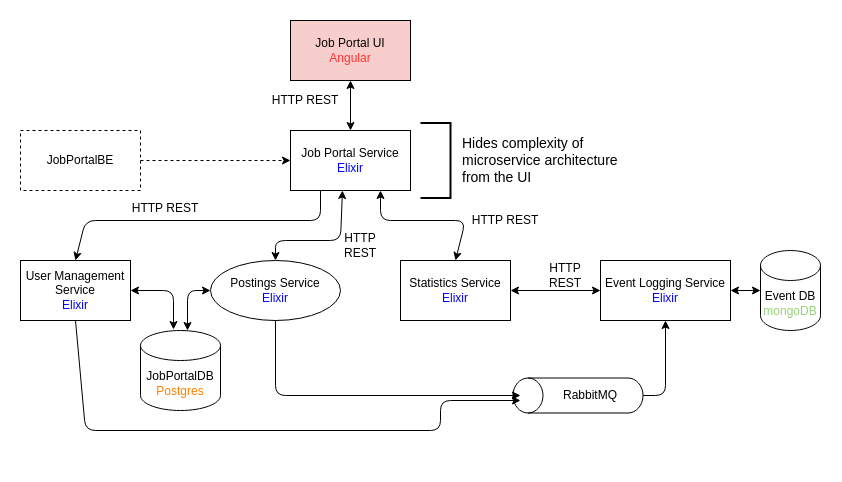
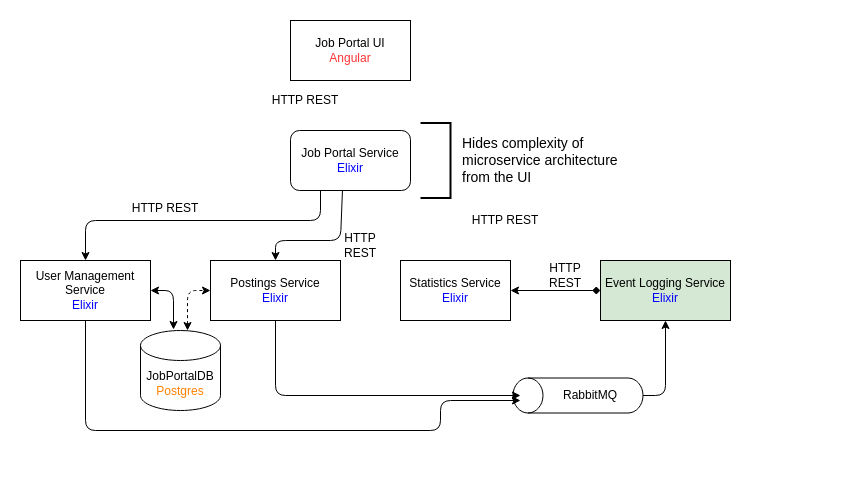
  <mxCell id="0" />
  <mxCell id="1" parent="0" />
- <mxCell id="2" value="Job Portal UI&lt;br&gt;&lt;font color=&quot;#ff3333&quot;&gt;Angular&lt;/font&gt;" style="rounded=0;whiteSpace=wrap;html=1;fillColor=#f8cecc;" vertex="1" parent="1"><mxGeometry x="290" y="20" width="120" height="60" as="geometry" /></mxCell>
- <mxCell id="3" value="Job Portal Service&lt;br&gt;&lt;font color=&quot;#0000ff&quot;&gt;Elixir&lt;/font&gt;" style="rounded=0;whiteSpace=wrap;html=1;" vertex="1" parent="1"><mxGeometry x="290" y="130" width="120" height="60" as="geometry" /></mxCell>
- <mxCell id="4" value="User Management Service&lt;br&gt;&lt;font color=&quot;#0000ff&quot;&gt;Elixir&lt;/font&gt;" style="rounded=0;whiteSpace=wrap;html=1;" vertex="1" parent="1"><mxGeometry x="20" y="260" width="110" height="60" as="geometry" /></mxCell>
- <mxCell id="5" value="Event Logging Service&lt;br&gt;&lt;font color=&quot;#0000ff&quot;&gt;Elixir&lt;/font&gt;" style="rounded=0;whiteSpace=wrap;html=1;" vertex="1" parent="1"><mxGeometry x="600" y="260" width="130" height="60" as="geometry" /></mxCell>
- <mxCell id="6" value="Postings Service&lt;br&gt;&lt;font color=&quot;#0000ff&quot;&gt;Elixir&lt;/font&gt;" style="ellipse;whiteSpace=wrap;html=1;" vertex="1" parent="1"><mxGeometry x="210" y="260" width="130" height="60" as="geometry" /></mxCell>
+ <mxCell id="2" value="Job Portal UI&lt;br&gt;&lt;font color=&quot;#ff3333&quot;&gt;Angular&lt;/font&gt;" style="rounded=0;whiteSpace=wrap;html=1;" vertex="1" parent="1"><mxGeometry x="290" y="20" width="120" height="60" as="geometry" /></mxCell>
+ <mxCell id="3" value="Job Portal Service&lt;br&gt;&lt;font color=&quot;#0000ff&quot;&gt;Elixir&lt;/font&gt;" style="whiteSpace=wrap;html=1;rounded=1;" vertex="1" parent="1"><mxGeometry x="290" y="130" width="120" height="60" as="geometry" /></mxCell>
+ <mxCell id="4" value="User Management Service&lt;br&gt;&lt;font color=&quot;#0000ff&quot;&gt;Elixir&lt;/font&gt;" style="rounded=0;whiteSpace=wrap;html=1;" vertex="1" parent="1"><mxGeometry x="20" y="260" width="130" height="60" as="geometry" /></mxCell>
+ <mxCell id="5" value="Event Logging Service&lt;br&gt;&lt;font color=&quot;#0000ff&quot;&gt;Elixir&lt;/font&gt;" style="rounded=0;whiteSpace=wrap;html=1;fillColor=#d5e8d4;" vertex="1" parent="1"><mxGeometry x="600" y="260" width="130" height="60" as="geometry" /></mxCell>
+ <mxCell id="6" value="Postings Service&lt;br&gt;&lt;font color=&quot;#0000ff&quot;&gt;Elixir&lt;/font&gt;" style="rounded=0;whiteSpace=wrap;html=1;" vertex="1" parent="1"><mxGeometry x="210" y="260" width="130" height="60" as="geometry" /></mxCell>
  <mxCell id="7" value="Statistics Service&lt;br&gt;&lt;font color=&quot;#0000ff&quot;&gt;Elixir&lt;/font&gt;" style="rounded=0;whiteSpace=wrap;html=1;" vertex="1" parent="1"><mxGeometry x="400" y="260" width="110" height="60" as="geometry" /></mxCell>
- <mxCell id="8" value="JobPortalBE" style="rounded=0;whiteSpace=wrap;html=1;dashed=1;" vertex="1" parent="1"><mxGeometry x="20" y="130" width="120" height="60" as="geometry" /></mxCell>
- <mxCell id="9" value="" style="endArrow=classic;html=1;exitX=1;exitY=0.5;exitDx=0;exitDy=0;entryX=0;entryY=0.5;entryDx=0;entryDy=0;dashed=1;" edge="1" parent="1" source="8" target="3"><mxGeometry width="50" height="50" relative="1" as="geometry"><mxPoint x="330" y="250" as="sourcePoint" /><mxPoint x="380" y="200" as="targetPoint" /></mxGeometry></mxCell>
  <mxCell id="10" value="" style="shape=cylinder3;whiteSpace=wrap;html=1;boundedLbl=1;backgroundOutline=1;size=15;rotation=-90;" vertex="1" parent="1"><mxGeometry x="560" y="330" width="35" height="130" as="geometry" /></mxCell>
  <mxCell id="11" value="" style="endArrow=classic;html=1;exitX=0.5;exitY=1;exitDx=0;exitDy=0;" edge="1" parent="1" source="6"><mxGeometry width="50" height="50" relative="1" as="geometry"><mxPoint x="330" y="250" as="sourcePoint" /><mxPoint x="520" y="395" as="targetPoint" /><Array as="points"><mxPoint x="275" y="395" /></Array></mxGeometry></mxCell>
  <mxCell id="12" value="" style="endArrow=classic;html=1;exitX=0.5;exitY=1;exitDx=0;exitDy=0;" edge="1" parent="1" source="4"><mxGeometry width="50" height="50" relative="1" as="geometry"><mxPoint x="330" y="250" as="sourcePoint" /><mxPoint x="520" y="400" as="targetPoint" /><Array as="points"><mxPoint x="85" y="430" /><mxPoint x="440" y="430" /><mxPoint x="440" y="400" /></Array></mxGeometry></mxCell>
  <mxCell id="13" value="" style="endArrow=classic;html=1;exitX=0.5;exitY=1;exitDx=0;exitDy=0;exitPerimeter=0;entryX=0.5;entryY=1;entryDx=0;entryDy=0;" edge="1" parent="1" source="10" target="5"><mxGeometry width="50" height="50" relative="1" as="geometry"><mxPoint x="330" y="250" as="sourcePoint" /><mxPoint x="380" y="200" as="targetPoint" /><Array as="points"><mxPoint x="665" y="395" /></Array></mxGeometry></mxCell>
  <mxCell id="14" value="RabbitMQ" style="text;html=1;strokeColor=none;fillColor=none;align=center;verticalAlign=middle;whiteSpace=wrap;rounded=0;" vertex="1" parent="1"><mxGeometry x="560" y="385" width="60" height="20" as="geometry" /></mxCell>
- <mxCell id="15" value="" style="endArrow=classic;startArrow=classic;html=1;exitX=0.5;exitY=0;exitDx=0;exitDy=0;entryX=0.433;entryY=1;entryDx=0;entryDy=0;entryPerimeter=0;" edge="1" parent="1" source="6" target="3"><mxGeometry width="50" height="50" relative="1" as="geometry"><mxPoint x="330" y="250" as="sourcePoint" /><mxPoint x="380" y="200" as="targetPoint" /><Array as="points"><mxPoint x="275" y="240" /><mxPoint x="340" y="240" /></Array></mxGeometry></mxCell>
- <mxCell id="16" value="" style="endArrow=classic;startArrow=classic;html=1;entryX=0.5;entryY=0;entryDx=0;entryDy=0;exitX=0.75;exitY=1;exitDx=0;exitDy=0;" edge="1" parent="1" source="3" target="7"><mxGeometry width="50" height="50" relative="1" as="geometry"><mxPoint x="350" y="190" as="sourcePoint" /><mxPoint x="380" y="200" as="targetPoint" /><Array as="points"><mxPoint x="380" y="220" /><mxPoint x="465" y="220" /></Array></mxGeometry></mxCell>
+ <mxCell id="15" value="" style="endArrow=none;startArrow=classic;html=1;exitX=0.5;exitY=0;exitDx=0;exitDy=0;entryX=0.433;entryY=1;entryDx=0;entryDy=0;entryPerimeter=0;" edge="1" parent="1" source="6" target="3"><mxGeometry width="50" height="50" relative="1" as="geometry"><mxPoint x="330" y="250" as="sourcePoint" /><mxPoint x="380" y="200" as="targetPoint" /><Array as="points"><mxPoint x="275" y="240" /><mxPoint x="340" y="240" /></Array></mxGeometry></mxCell>
  <mxCell id="17" value="" style="endArrow=none;startArrow=classic;html=1;exitX=0.5;exitY=0;exitDx=0;exitDy=0;entryX=0.25;entryY=1;entryDx=0;entryDy=0;" edge="1" parent="1" source="4" target="3"><mxGeometry width="50" height="50" relative="1" as="geometry"><mxPoint x="330" y="250" as="sourcePoint" /><mxPoint x="380" y="200" as="targetPoint" /><Array as="points"><mxPoint x="85" y="220" /><mxPoint x="320" y="220" /></Array></mxGeometry></mxCell>
  <mxCell id="18" value="JobPortalDB&lt;br&gt;&lt;font color=&quot;#ff8000&quot;&gt;Postgres&lt;/font&gt;" style="shape=cylinder3;whiteSpace=wrap;html=1;boundedLbl=1;backgroundOutline=1;size=15;" vertex="1" parent="1"><mxGeometry x="140" y="330" width="80" height="80" as="geometry" /></mxCell>
- <mxCell id="19" value="Event DB&lt;br&gt;&lt;font color=&quot;#97d077&quot;&gt;mongoDB&lt;/font&gt;" style="shape=cylinder3;whiteSpace=wrap;html=1;boundedLbl=1;backgroundOutline=1;size=15;" vertex="1" parent="1"><mxGeometry x="760" y="250" width="60" height="80" as="geometry" /></mxCell>
- <mxCell id="20" value="" style="endArrow=classic;startArrow=classic;html=1;exitX=1;exitY=0.5;exitDx=0;exitDy=0;entryX=0;entryY=0.5;entryDx=0;entryDy=0;entryPerimeter=0;" edge="1" parent="1" source="5" target="19"><mxGeometry width="50" height="50" relative="1" as="geometry"><mxPoint x="330" y="250" as="sourcePoint" /><mxPoint x="380" y="200" as="targetPoint" /></mxGeometry></mxCell>
- <mxCell id="21" value="" style="endArrow=classic;startArrow=classic;html=1;exitX=1;exitY=0.5;exitDx=0;exitDy=0;entryX=0;entryY=0.5;entryDx=0;entryDy=0;" edge="1" parent="1" source="7" target="5"><mxGeometry width="50" height="50" relative="1" as="geometry"><mxPoint x="330" y="250" as="sourcePoint" /><mxPoint x="380" y="200" as="targetPoint" /></mxGeometry></mxCell>
+ <mxCell id="21" value="" style="endArrow=diamond;startArrow=classic;html=1;exitX=1;exitY=0.5;exitDx=0;exitDy=0;entryX=0;entryY=0.5;entryDx=0;entryDy=0;" edge="1" parent="1" source="7" target="5"><mxGeometry width="50" height="50" relative="1" as="geometry"><mxPoint x="330" y="250" as="sourcePoint" /><mxPoint x="380" y="200" as="targetPoint" /></mxGeometry></mxCell>
  <mxCell id="22" value="" style="strokeWidth=2;html=1;shape=mxgraph.flowchart.annotation_1;align=left;pointerEvents=1;direction=west;" vertex="1" parent="1"><mxGeometry x="420" y="122.5" width="30" height="75" as="geometry" /></mxCell>
  <mxCell id="23" value="&lt;font style=&quot;font-size: 14px&quot;&gt;Hides complexity of microservice architecture from the UI&lt;/font&gt;" style="text;html=1;strokeColor=none;fillColor=none;align=left;verticalAlign=middle;whiteSpace=wrap;rounded=0;" vertex="1" parent="1"><mxGeometry x="460" y="130" width="170" height="60" as="geometry" /></mxCell>
- <mxCell id="24" value="" style="endArrow=classic;startArrow=classic;html=1;exitX=0.5;exitY=0;exitDx=0;exitDy=0;entryX=0.5;entryY=1;entryDx=0;entryDy=0;" edge="1" parent="1" source="3" target="2"><mxGeometry width="50" height="50" relative="1" as="geometry"><mxPoint x="330" y="220" as="sourcePoint" /><mxPoint x="380" y="170" as="targetPoint" /></mxGeometry></mxCell>
  <mxCell id="25" value="HTTP REST" style="text;html=1;strokeColor=none;fillColor=none;align=center;verticalAlign=middle;whiteSpace=wrap;rounded=0;" vertex="1" parent="1"><mxGeometry x="270" y="90" width="70" height="20" as="geometry" /></mxCell>
  <mxCell id="26" value="HTTP REST" style="text;html=1;strokeColor=none;fillColor=none;align=center;verticalAlign=middle;whiteSpace=wrap;rounded=0;" vertex="1" parent="1"><mxGeometry x="130" y="197.5" width="70" height="20" as="geometry" /></mxCell>
  <mxCell id="27" value="HTTP REST" style="text;html=1;strokeColor=none;fillColor=none;align=center;verticalAlign=middle;whiteSpace=wrap;rounded=0;" vertex="1" parent="1"><mxGeometry x="470" y="210" width="70" height="20" as="geometry" /></mxCell>
  <mxCell id="28" value="HTTP REST" style="text;html=1;strokeColor=none;fillColor=none;align=center;verticalAlign=middle;whiteSpace=wrap;rounded=0;" vertex="1" parent="1"><mxGeometry x="535" y="260" width="60" height="30" as="geometry" /></mxCell>
  <mxCell id="29" value="HTTP REST" style="text;html=1;strokeColor=none;fillColor=none;align=center;verticalAlign=middle;whiteSpace=wrap;rounded=0;" vertex="1" parent="1"><mxGeometry x="340" y="230" width="40" height="30" as="geometry" /></mxCell>
  <mxCell id="30" value="" style="endArrow=classic;startArrow=classic;html=1;exitX=1;exitY=0.5;exitDx=0;exitDy=0;" edge="1" parent="1" source="4"><mxGeometry width="50" height="50" relative="1" as="geometry"><mxPoint x="330" y="200" as="sourcePoint" /><mxPoint x="173" y="329" as="targetPoint" /><Array as="points"><mxPoint x="173" y="290" /></Array></mxGeometry></mxCell>
- <mxCell id="31" value="" style="endArrow=classic;startArrow=classic;html=1;exitX=0.588;exitY=0;exitDx=0;exitDy=0;exitPerimeter=0;entryX=0;entryY=0.5;entryDx=0;entryDy=0;" edge="1" parent="1" source="18" target="6"><mxGeometry width="50" height="50" relative="1" as="geometry"><mxPoint x="330" y="200" as="sourcePoint" /><mxPoint x="380" y="150" as="targetPoint" /><Array as="points"><mxPoint x="187" y="290" /></Array></mxGeometry></mxCell>
+ <mxCell id="31" value="" style="endArrow=classic;startArrow=classic;html=1;exitX=0.588;exitY=0;exitDx=0;exitDy=0;exitPerimeter=0;entryX=0;entryY=0.5;entryDx=0;entryDy=0;dashed=1;" edge="1" parent="1" source="18" target="6"><mxGeometry width="50" height="50" relative="1" as="geometry"><mxPoint x="330" y="200" as="sourcePoint" /><mxPoint x="380" y="150" as="targetPoint" /><Array as="points"><mxPoint x="187" y="290" /></Array></mxGeometry></mxCell>
